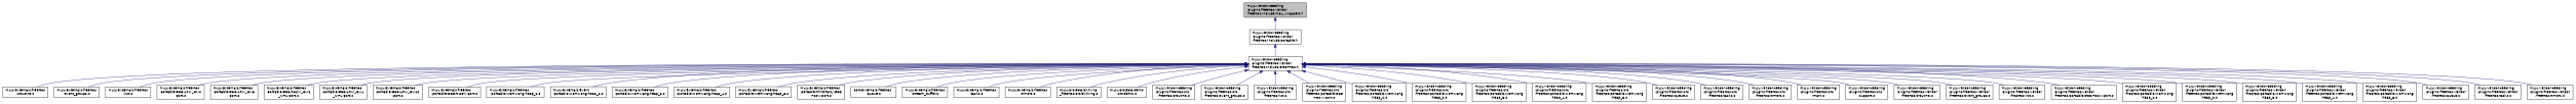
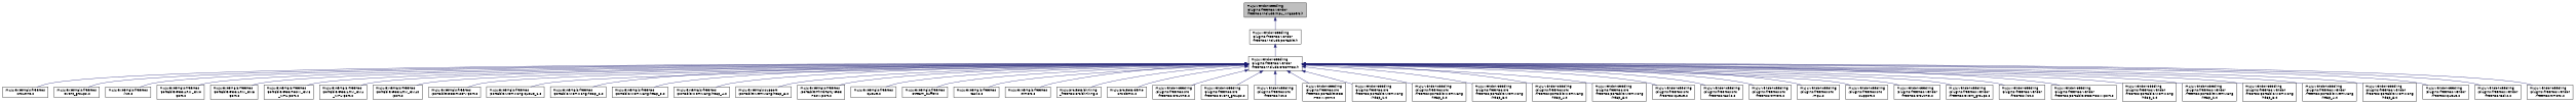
  digraph {
    node [color=black fillcolor=white fontname=Helvetica fontsize=10 shape=record style=filled]
    edge [color=midnightblue dir=back fontname=Helvetica fontsize=10 labelfontname=Helvetica labelfontsize=10 style=solid]
    n1 [fillcolor=grey75 fontcolor=black height=0.2 label="muju/vendor/ceedling\l/plugins/freertos/vendor\l/freertos/include/mpu_wrappers.h" width=0.4]
    n2 [height=0.2 label="muju/vendor/ceedling\l/plugins/freertos/vendor\l/freertos/include/portable.h" width=0.4]
    n3 [height=0.2 label="muju/vendor/ceedling\l/plugins/freertos/vendor\l/freertos/include/FreeRTOS.h" width=0.4]
    n4 [height=0.2 label="muju/externals/freertos\l/croutine.c" width=0.4]
    n5 [height=0.2 label="muju/externals/freertos\l/event_groups.c" width=0.4]
    n6 [height=0.2 label="muju/externals/freertos\l/list.c" width=0.4]
    n7 [height=0.2 label="muju/externals/freertos\l/portable/GCC/ARM_CM0\l/port.c" width=0.4]
    n8 [height=0.2 label="muju/externals/freertos\l/portable/GCC/ARM_CM3\l/port.c" width=0.4]
    n9 [height=0.2 label="muju/externals/freertos\l/portable/GCC/POSIX_CM3\l_MPU/port.c" width=0.4]
    n10 [height=0.2 label="muju/externals/freertos\l/portable/GCC/ARM_CM4\l_MPU/port.c" width=0.4]
    n11 [height=0.2 label="muju/externals/freertos\l/portable/GCC/ARM_CM4F\l/port.c" width=0.4]
    n12 [height=0.2 label="muju/externals/freertos\l/portable/GCC/RISC-V/port.c" width=0.4]
-   n13 [height=0.2 label="muju/externals/freertos\l/portable/MemMang/heap_1.c" width=0.4]
-   n14 [height=0.2 label="muju/externals/event\l/portable/MemMang/heap_2.c" width=0.4]
+   n13 [height=0.2 label="muju/externals/freertos\l/portable/MemMang/queue_1.c" width=0.4]
+   n14 [height=0.2 label="muju/externals/freertos\l/portable/MemMang/heap_2.c" width=0.4]
    n15 [height=0.2 label="muju/externals/freertos\l/portable/MemMang/heap_3.c" width=0.4]
    n16 [height=0.2 label="muju/externals/freertos\l/portable/MemMang/heap_4.c" width=0.4]
-   n17 [height=0.2 label="muju/externals/freertos\l/portable/MemMang/heap_5.c" width=0.4]
+   n17 [height=0.2 label="muju/externals/support\l/portable/MemMang/heap_5.c" width=0.4]
    n18 [height=0.2 label="muju/externals/freertos\l/portable/ThirdParty/GCC\l/Posix/port.c" width=0.4]
-   n19 [height=0.2 label="port/externals/freertos\l/queue.c" width=0.4]
+   n19 [height=0.2 label="muju/externals/freertos\l/queue.c" width=0.4]
    n20 [height=0.2 label="muju/externals/freertos\l/stream_buffer.c" width=0.4]
    n21 [height=0.2 label="muju/externals/freertos\l/tasks.c" width=0.4]
    n22 [height=0.2 label="muju/externals/freertos\l/timers.c" width=0.4]
    n23 [height=0.2 label="muju/projects/blinking\l_freertos/src/blinking.c" width=0.4]
    n24 [height=0.2 label="muju/projects/demo\l/src/demo.c" width=0.4]
    n25 [height=0.2 label="muju/vendor/ceedling\l/plugins/freertos/src\l/freertos/croutine.c" width=0.4]
    n26 [height=0.2 label="muju/vendor/ceedling\l/plugins/freertos/src\l/freertos/event_groups.c" width=0.4]
    n27 [height=0.2 label="muju/vendor/ceedling\l/plugins/freertos/src\l/freertos/list.c" width=0.4]
    n28 [height=0.2 label="muju/vendor/ceedling\l/plugins/freertos/src\l/freertos/portable/GCC\l/POSIX/port.c" width=0.4]
    n29 [height=0.2 label="muju/vendor/ceedling\l/plugins/freertos/src\l/freertos/portable/MemMang\l/heap_1.c" width=0.4]
    n30 [height=0.2 label="muju/vendor/ceedling\l/plugins/freertos/src\l/freertos/portable/MemMang\l/heap_2.c" width=0.4]
    n31 [height=0.2 label="muju/vendor/ceedling\l/plugins/freertos/src\l/freertos/portable/MemMang\l/heap_3.c" width=0.4]
    n32 [height=0.2 label="muju/vendor/ceedling\l/plugins/freertos/src\l/freertos/portable/MemMang\l/heap_4.c" width=0.4]
    n33 [height=0.2 label="muju/vendor/ceedling\l/plugins/freertos/src\l/freertos/portable/MemMang\l/heap_5.c" width=0.4]
    n34 [height=0.2 label="muju/vendor/ceedling\l/plugins/freertos/src\l/freertos/queue.c" width=0.4]
    n35 [height=0.2 label="muju/vendor/ceedling\l/plugins/freertos/src\l/freertos/tasks.c" width=0.4]
    n36 [height=0.2 label="muju/vendor/ceedling\l/plugins/freertos/src\l/freertos/timers.c" width=0.4]
-   n37 [height=0.2 label="muju/vendor/ceedling\l/plugins/freertos/src\l/main.c" width=0.4]
+   n37 [height=0.2 label="muju/vendor/ceedling\l/plugins/freertos/src\l/mpu.c" width=0.4]
    n38 [height=0.2 label="muju/vendor/ceedling\l/plugins/freertos/src\l/support.c" width=0.4]
    n39 [height=0.2 label="muju/vendor/ceedling\l/plugins/freertos/vendor\l/freertos/croutine.c" width=0.4]
    n40 [height=0.2 label="muju/vendor/ceedling\l/plugins/freertos/vendor\l/freertos/event_groups.c" width=0.4]
    n41 [height=0.2 label="muju/vendor/ceedling\l/plugins/freertos/vendor\l/freertos/list.c" width=0.4]
    n42 [height=0.2 label="muju/vendor/ceedling\l/plugins/freertos/vendor\l/freertos/portable/GCC/POSIX/port.c" width=0.4]
    n43 [height=0.2 label="muju/vendor/ceedling\l/plugins/freertos/vendor\l/freertos/portable/MemMang\l/heap_1.c" width=0.4]
    n44 [height=0.2 label="muju/vendor/ceedling\l/plugins/freertos/vendor\l/freertos/portable/MemMang\l/heap_2.c" width=0.4]
    n45 [height=0.2 label="muju/vendor/ceedling\l/plugins/freertos/vendor\l/freertos/portable/MemMang\l/heap_3.c" width=0.4]
    n46 [height=0.2 label="muju/vendor/ceedling\l/plugins/freertos/vendor\l/freertos/portable/MemMang\l/heap_4.c" width=0.4]
    n47 [height=0.2 label="muju/vendor/ceedling\l/plugins/freertos/vendor\l/freertos/portable/MemMang\l/heap_5.c" width=0.4]
    n48 [height=0.2 label="muju/vendor/ceedling\l/plugins/freertos/vendor\l/freertos/queue.c" width=0.4]
    n49 [height=0.2 label="muju/vendor/ceedling\l/plugins/freertos/vendor\l/freertos/tasks.c" width=0.4]
    n50 [height=0.2 label="muju/vendor/ceedling\l/plugins/freertos/vendor\l/freertos/timers.c" width=0.4]
    n1 -> n2
    n2 -> n3
    n3 -> n4
    n3 -> n5
    n3 -> n6
    n3 -> n7
    n3 -> n8
    n3 -> n9
    n3 -> n10
    n3 -> n11
    n3 -> n12
    n3 -> n13
    n3 -> n14
    n3 -> n15
    n3 -> n16
    n3 -> n17
    n3 -> n18
    n3 -> n19
    n3 -> n20
    n3 -> n21
    n3 -> n22
    n3 -> n23
    n3 -> n24
    n3 -> n25
    n3 -> n26
    n3 -> n27
    n3 -> n28
    n3 -> n29
    n3 -> n30
    n3 -> n31
    n3 -> n32
    n3 -> n33
    n3 -> n34
    n3 -> n35
    n3 -> n36
    n3 -> n37
    n3 -> n38
    n3 -> n39
    n3 -> n40
    n3 -> n41
    n3 -> n42
    n3 -> n43
    n3 -> n44
    n3 -> n45
    n3 -> n46
    n3 -> n47
    n3 -> n48
    n3 -> n49
    n3 -> n50
  }
